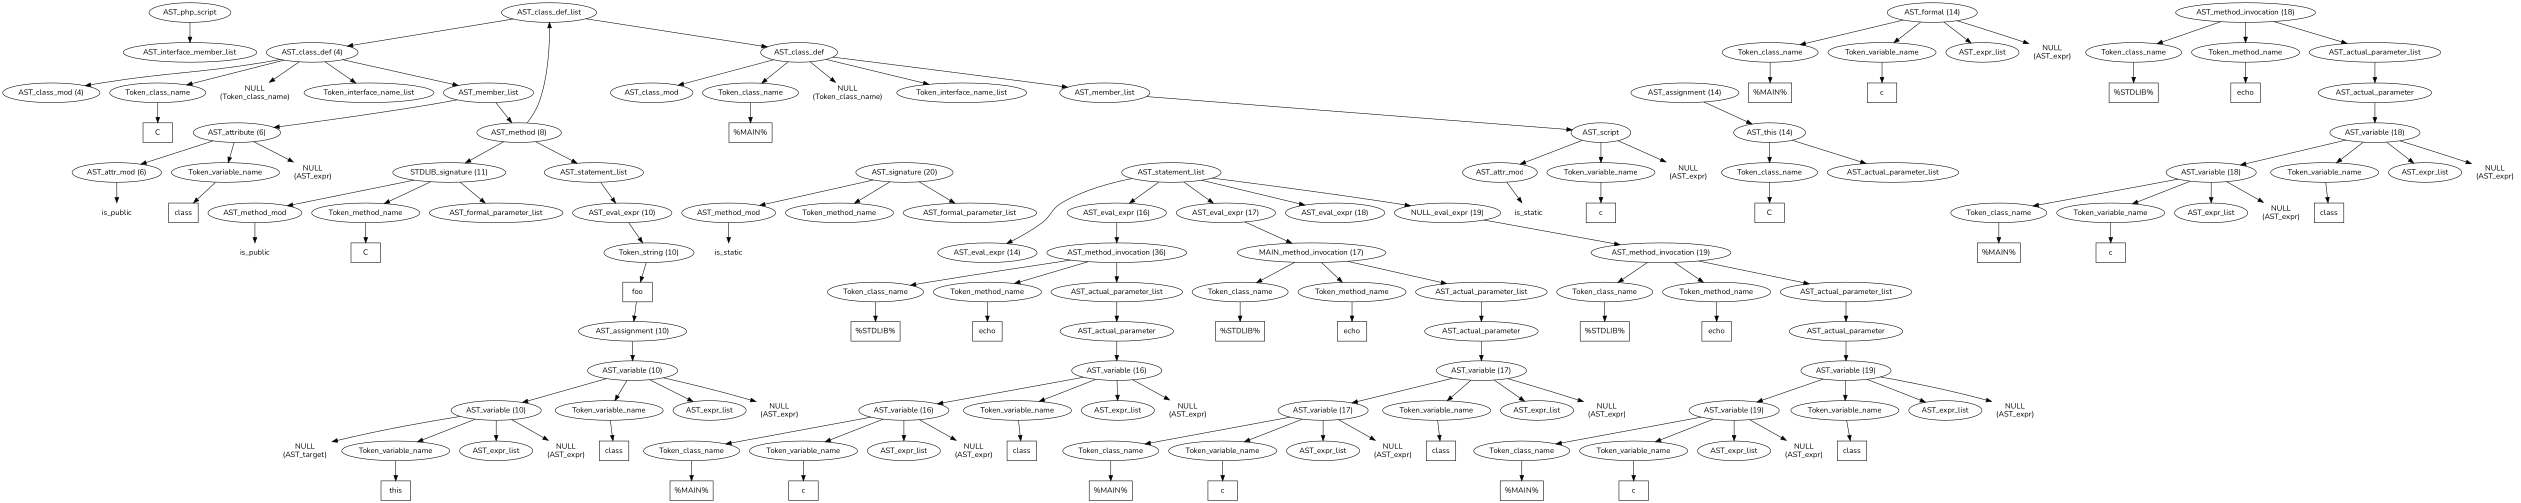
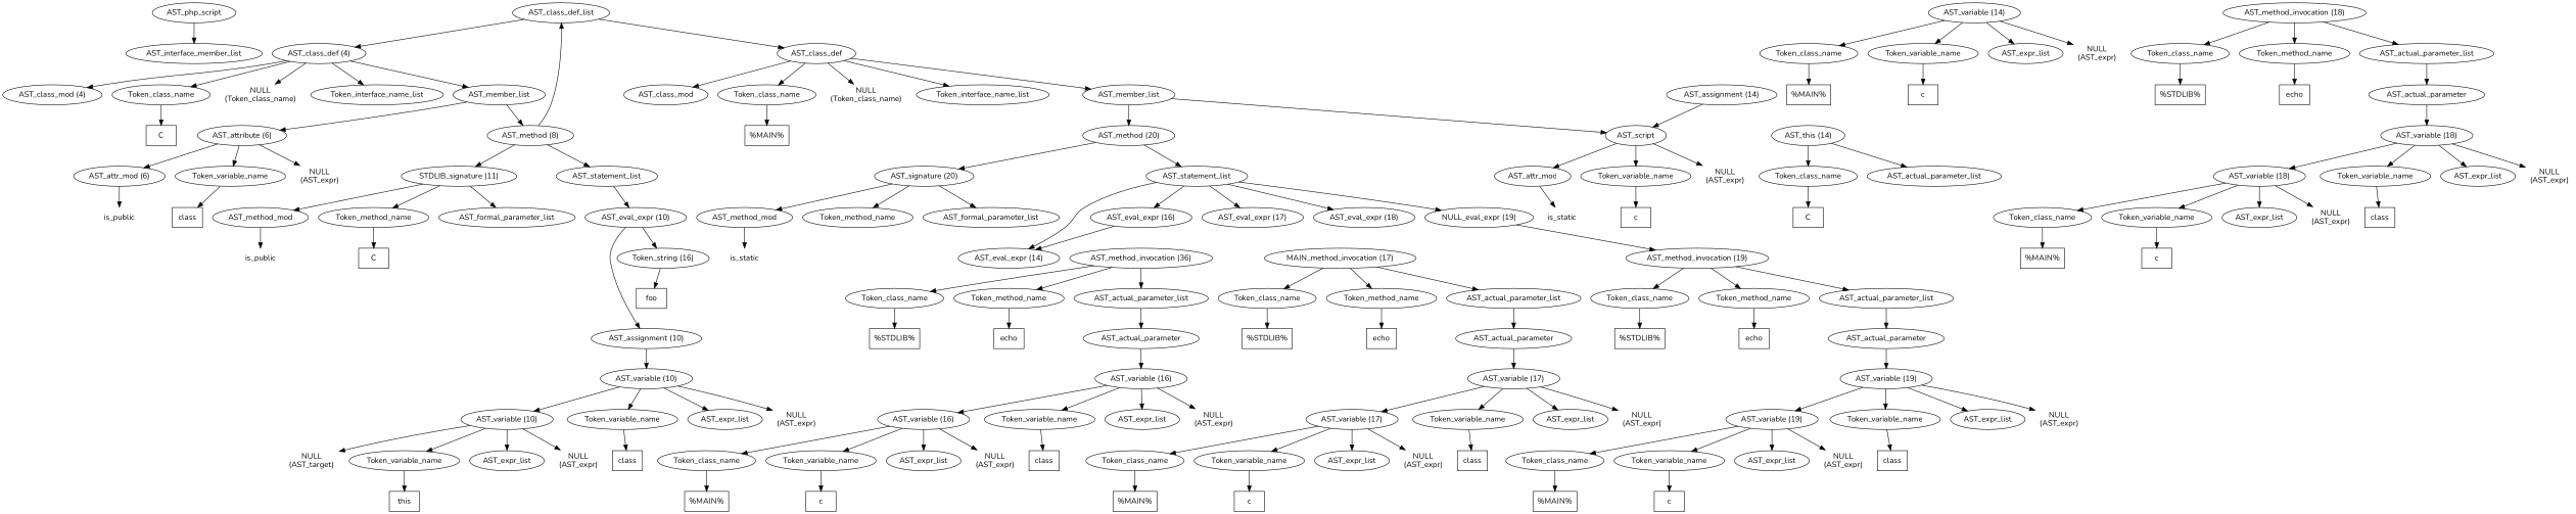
  digraph {
    fontname=Nunito
    node [fontname=Nunito]
    edge [fontname=Nunito]
    n1 [label=AST_php_script]
    n2 [label=AST_interface_member_list]
    n3 [label=AST_class_def_list]
    n4 [label="AST_class_def (4)"]
    n5 [label=AST_class_def]
    n6 [label="AST_class_mod (4)"]
    n7 [label=Token_class_name]
    n8 [label="NULL\n(Token_class_name)" shape=plaintext]
    n9 [label=Token_interface_name_list]
    n10 [label=AST_member_list]
    n11 [label=AST_class_mod]
    n12 [label=Token_class_name]
    n13 [label="NULL\n(Token_class_name)" shape=plaintext]
    n14 [label=Token_interface_name_list]
    n15 [label=AST_member_list]
    n16 [label=C shape=box]
    n17 [label="AST_attribute (6)"]
    n18 [label="AST_method (8)"]
    n19 [label="AST_attr_mod (6)"]
    n20 [label=Token_variable_name]
    n21 [label="NULL\n(AST_expr)" shape=plaintext]
    n22 [label="STDLIB_signature (11)"]
    n23 [label=AST_statement_list]
    n24 [label=is_public shape=plaintext]
    n25 [label=class shape=box]
    n26 [label=AST_method_mod]
    n27 [label=Token_method_name]
    n28 [label=AST_formal_parameter_list]
    n29 [label="AST_eval_expr (10)"]
    n30 [label=is_public shape=plaintext]
    n31 [label=C shape=box]
    n32 [label="AST_assignment (10)"]
-   n33 [label="Token_string (10)"]
+   n33 [label="Token_string (16)"]
    n34 [label="AST_variable (10)"]
    n35 [label="AST_variable (10)"]
    n36 [label=Token_variable_name]
    n37 [label=AST_expr_list]
    n38 [label="NULL\n(AST_expr)" shape=plaintext]
    n39 [label=foo shape=box]
    n40 [label="NULL\n(AST_target)" shape=plaintext]
    n41 [label=Token_variable_name]
    n42 [label=AST_expr_list]
    n43 [label="NULL\n(AST_expr)" shape=plaintext]
    n44 [label=class shape=box]
    n45 [label=this shape=box]
    n46 [label="%MAIN%" shape=box]
+   n47 [label="AST_method (20)"]
    n48 [label=AST_script]
    n49 [label="AST_signature (20)"]
    n50 [label=AST_statement_list]
    n51 [label=AST_attr_mod]
    n52 [label=Token_variable_name]
    n53 [label="NULL\n(AST_expr)" shape=plaintext]
    n54 [label=AST_method_mod]
    n55 [label=Token_method_name]
    n56 [label=AST_formal_parameter_list]
    n57 [label="AST_eval_expr (14)"]
    n58 [label="AST_eval_expr (16)"]
    n59 [label="AST_eval_expr (17)"]
    n60 [label="AST_eval_expr (18)"]
    n61 [label="NULL_eval_expr (19)"]
    n62 [label=is_static shape=plaintext]
    n63 [label="AST_method_invocation (36)"]
    n64 [label="MAIN_method_invocation (17)"]
    n65 [label="AST_method_invocation (19)"]
    n66 [label="AST_assignment (14)"]
    n67 [label="AST_this (14)"]
-   n68 [label="AST_formal (14)"]
+   n68 [label="AST_variable (14)"]
    n69 [label=Token_class_name]
    n70 [label=Token_variable_name]
    n71 [label=AST_expr_list]
    n72 [label="NULL\n(AST_expr)" shape=plaintext]
    n73 [label=Token_class_name]
    n74 [label=AST_actual_parameter_list]
    n75 [label="%MAIN%" shape=box]
    n76 [label=c shape=box]
    n77 [label=C shape=box]
    n78 [label=Token_class_name]
    n79 [label=Token_method_name]
    n80 [label=AST_actual_parameter_list]
    n81 [label="%STDLIB%" shape=box]
    n82 [label=echo shape=box]
    n83 [label=AST_actual_parameter]
    n84 [label="AST_variable (16)"]
    n85 [label="AST_variable (16)"]
    n86 [label=Token_variable_name]
    n87 [label=AST_expr_list]
    n88 [label="NULL\n(AST_expr)" shape=plaintext]
    n89 [label=Token_class_name]
    n90 [label=Token_variable_name]
    n91 [label=AST_expr_list]
    n92 [label="NULL\n(AST_expr)" shape=plaintext]
    n93 [label=class shape=box]
    n94 [label="%MAIN%" shape=box]
    n95 [label=c shape=box]
    n96 [label=Token_class_name]
    n97 [label=Token_method_name]
    n98 [label=AST_actual_parameter_list]
    n99 [label="%STDLIB%" shape=box]
    n100 [label=echo shape=box]
    n101 [label=AST_actual_parameter]
    n102 [label="AST_variable (17)"]
    n103 [label="AST_variable (17)"]
    n104 [label=Token_variable_name]
    n105 [label=AST_expr_list]
    n106 [label="NULL\n(AST_expr)" shape=plaintext]
    n107 [label=Token_class_name]
    n108 [label=Token_variable_name]
    n109 [label=AST_expr_list]
    n110 [label="NULL\n(AST_expr)" shape=plaintext]
    n111 [label=class shape=box]
    n112 [label="%MAIN%" shape=box]
    n113 [label=c shape=box]
    n114 [label="AST_method_invocation (18)"]
    n115 [label=Token_class_name]
    n116 [label=Token_method_name]
    n117 [label=AST_actual_parameter_list]
    n118 [label="%STDLIB%" shape=box]
    n119 [label=echo shape=box]
    n120 [label=AST_actual_parameter]
    n121 [label="AST_variable (18)"]
    n122 [label="AST_variable (18)"]
    n123 [label=Token_variable_name]
    n124 [label=AST_expr_list]
    n125 [label="NULL\n(AST_expr)" shape=plaintext]
    n126 [label=Token_class_name]
    n127 [label=Token_variable_name]
    n128 [label=AST_expr_list]
    n129 [label="NULL\n(AST_expr)" shape=plaintext]
    n130 [label=class shape=box]
    n131 [label="%MAIN%" shape=box]
    n132 [label=c shape=box]
    n133 [label=Token_class_name]
    n134 [label=Token_method_name]
    n135 [label=AST_actual_parameter_list]
    n136 [label="%STDLIB%" shape=box]
    n137 [label=echo shape=box]
    n138 [label=AST_actual_parameter]
    n139 [label="AST_variable (19)"]
    n140 [label="AST_variable (19)"]
    n141 [label=Token_variable_name]
    n142 [label=AST_expr_list]
    n143 [label="NULL\n(AST_expr)" shape=plaintext]
    n144 [label=Token_class_name]
    n145 [label=Token_variable_name]
    n146 [label=AST_expr_list]
    n147 [label="NULL\n(AST_expr)" shape=plaintext]
    n148 [label=class shape=box]
    n149 [label="%MAIN%" shape=box]
    n150 [label=c shape=box]
    n151 [label=is_static shape=plaintext]
    n152 [label=c shape=box]
    n1 -> n2
    n3 -> n4
    n3 -> n5
    n4 -> n6
    n4 -> n7
    n4 -> n8
    n4 -> n9
    n4 -> n10
    n5 -> n11
    n5 -> n12
    n5 -> n13
    n5 -> n14
    n5 -> n15
    n7 -> n16
    n10 -> n17
    n10 -> n18
    n12 -> n46
+   n15 -> n47
    n15 -> n48
    n17 -> n19
    n17 -> n20
    n17 -> n21
    n18 -> n3
    n18 -> n22
    n18 -> n23
    n19 -> n24
    n20 -> n25
    n22 -> n26
    n22 -> n27
    n22 -> n28
    n23 -> n29
    n26 -> n30
    n27 -> n31
-   n39 -> n32
+   n29 -> n32
    n29 -> n33
    n32 -> n34
    n33 -> n39
    n34 -> n35
    n34 -> n36
    n34 -> n37
    n34 -> n38
    n35 -> n40
    n35 -> n41
    n35 -> n42
    n35 -> n43
    n36 -> n44
    n41 -> n45
+   n47 -> n49
+   n47 -> n50
    n48 -> n51
    n48 -> n52
    n48 -> n53
    n49 -> n54
    n49 -> n55
    n49 -> n56
    n50 -> n57
    n50 -> n58
    n50 -> n59
    n50 -> n60
    n50 -> n61
    n51 -> n151
    n52 -> n152
    n54 -> n62
-   n58 -> n63
-   n59 -> n64
+   n58 -> n57
    n61 -> n65
    n63 -> n78
    n63 -> n79
    n63 -> n80
    n64 -> n96
    n64 -> n97
    n64 -> n98
    n65 -> n133
    n65 -> n134
    n65 -> n135
-   n66 -> n67
+   n66 -> n48
    n67 -> n73
    n67 -> n74
    n68 -> n69
    n68 -> n70
    n68 -> n71
    n68 -> n72
    n69 -> n75
    n70 -> n76
    n73 -> n77
    n78 -> n81
    n79 -> n82
    n80 -> n83
    n83 -> n84
    n84 -> n85
    n84 -> n86
    n84 -> n87
    n84 -> n88
    n85 -> n89
    n85 -> n90
    n85 -> n91
    n85 -> n92
    n86 -> n93
    n89 -> n94
    n90 -> n95
    n96 -> n99
    n97 -> n100
    n98 -> n101
    n101 -> n102
    n102 -> n103
    n102 -> n104
    n102 -> n105
    n102 -> n106
    n103 -> n107
    n103 -> n108
    n103 -> n109
    n103 -> n110
    n104 -> n111
    n107 -> n112
    n108 -> n113
    n114 -> n115
    n114 -> n116
    n114 -> n117
    n115 -> n118
    n116 -> n119
    n117 -> n120
    n120 -> n121
    n121 -> n122
    n121 -> n123
    n121 -> n124
    n121 -> n125
    n122 -> n126
    n122 -> n127
    n122 -> n128
    n122 -> n129
    n123 -> n130
    n126 -> n131
    n127 -> n132
    n133 -> n136
    n134 -> n137
    n135 -> n138
    n138 -> n139
    n139 -> n140
    n139 -> n141
    n139 -> n142
    n139 -> n143
    n140 -> n144
    n140 -> n145
    n140 -> n146
    n140 -> n147
    n141 -> n148
    n144 -> n149
    n145 -> n150
  }
